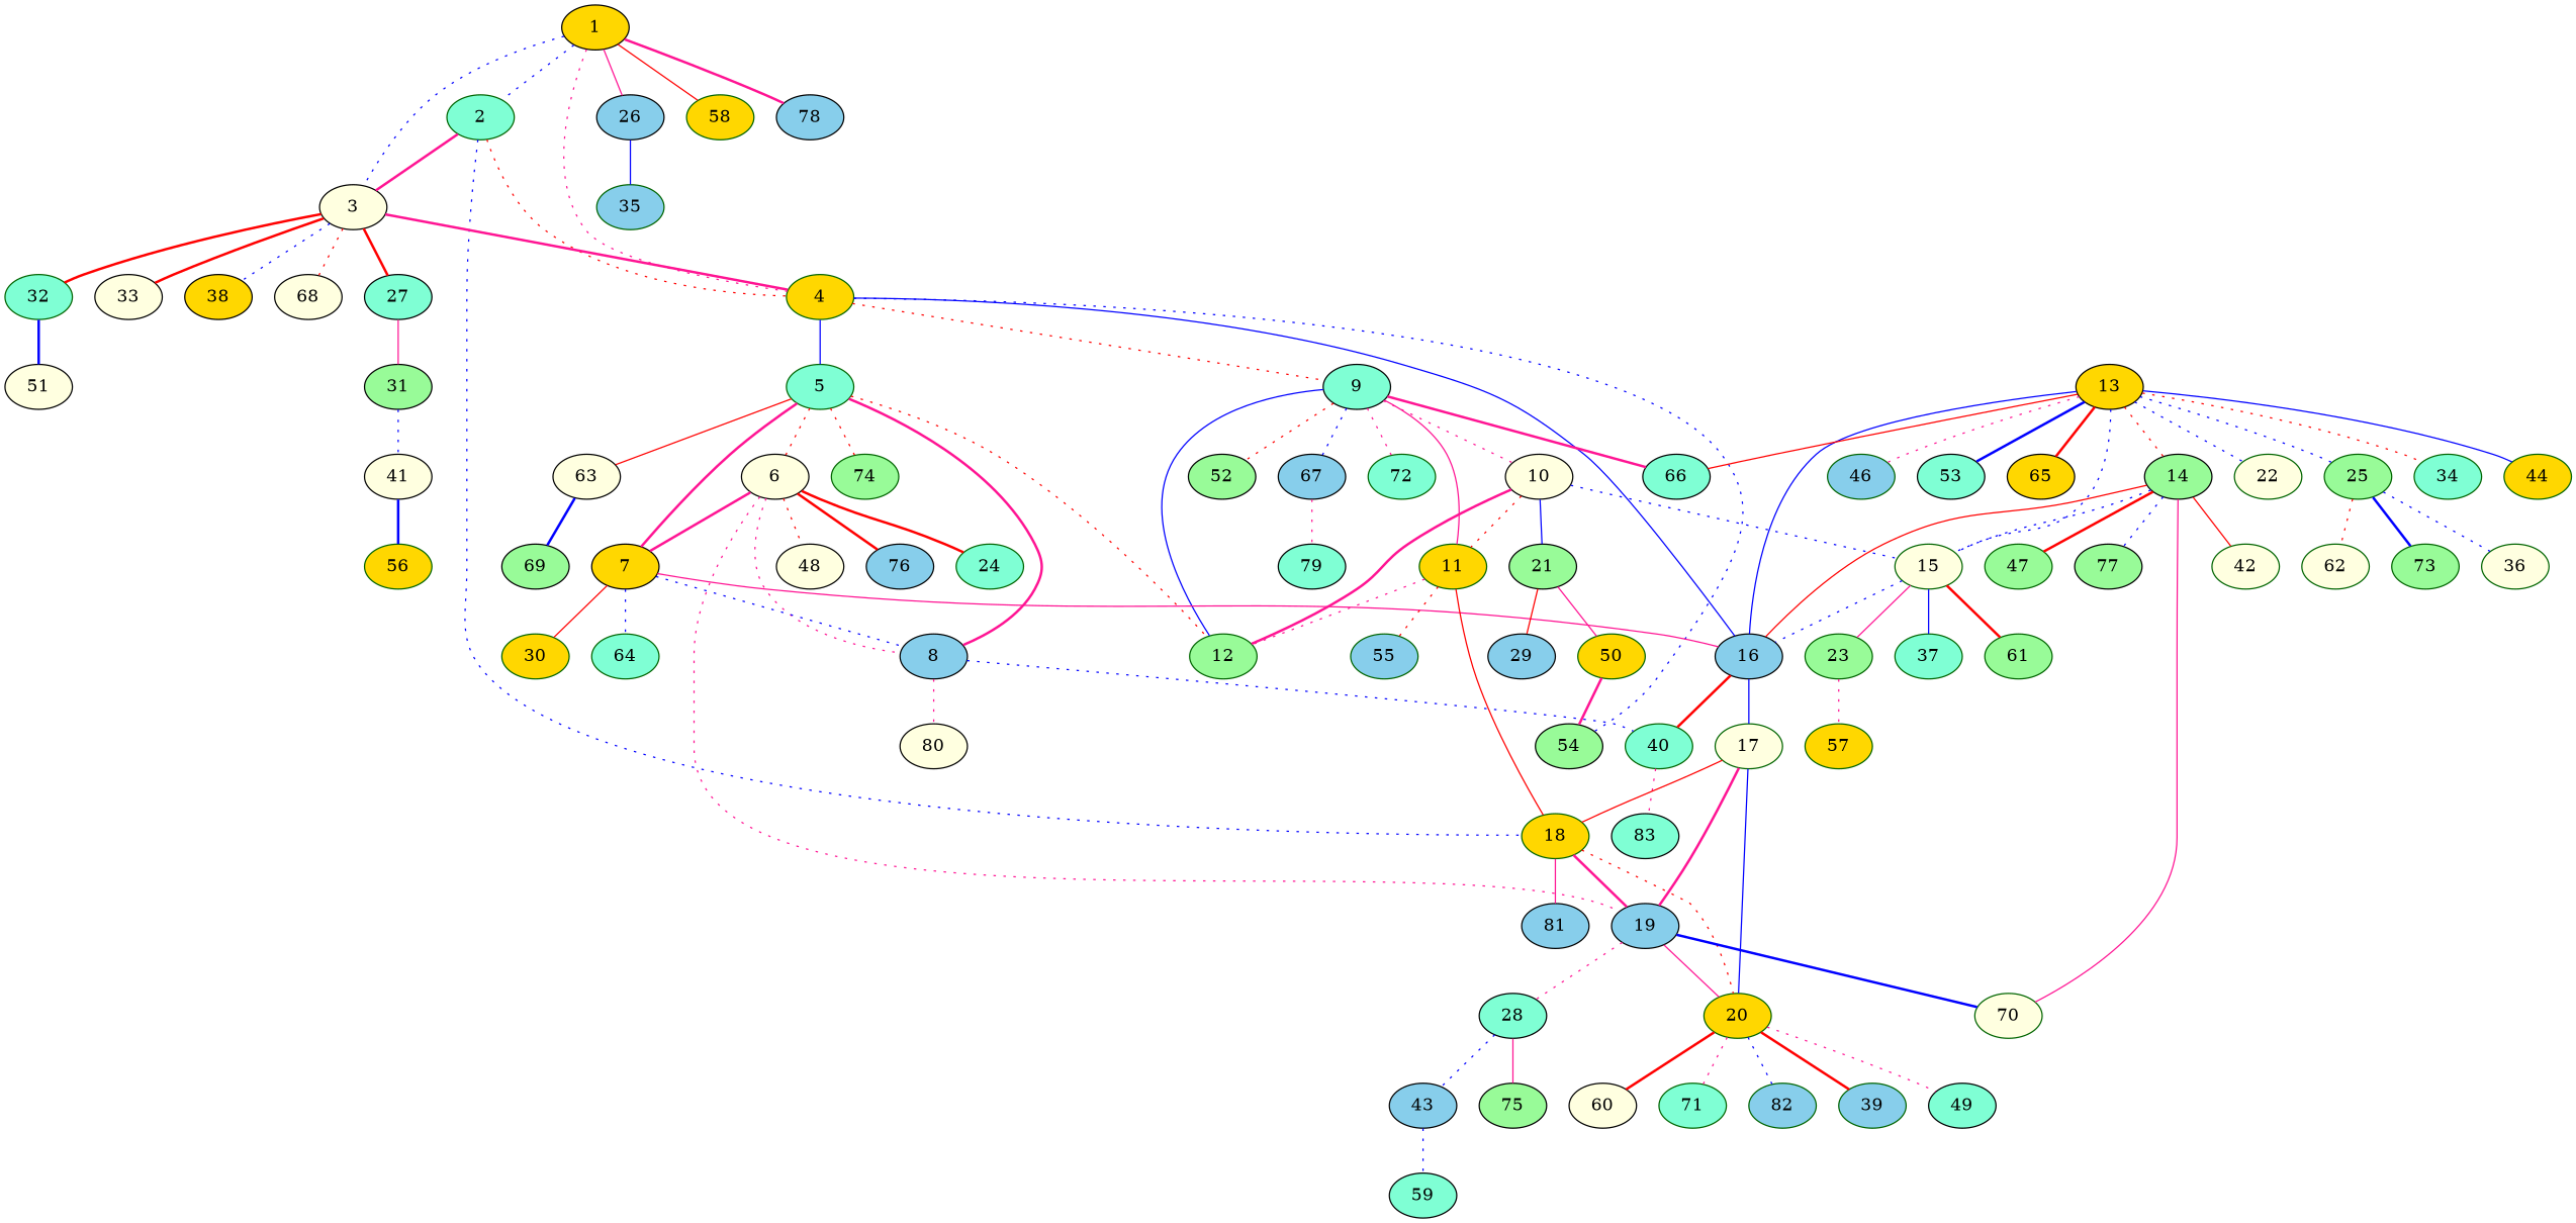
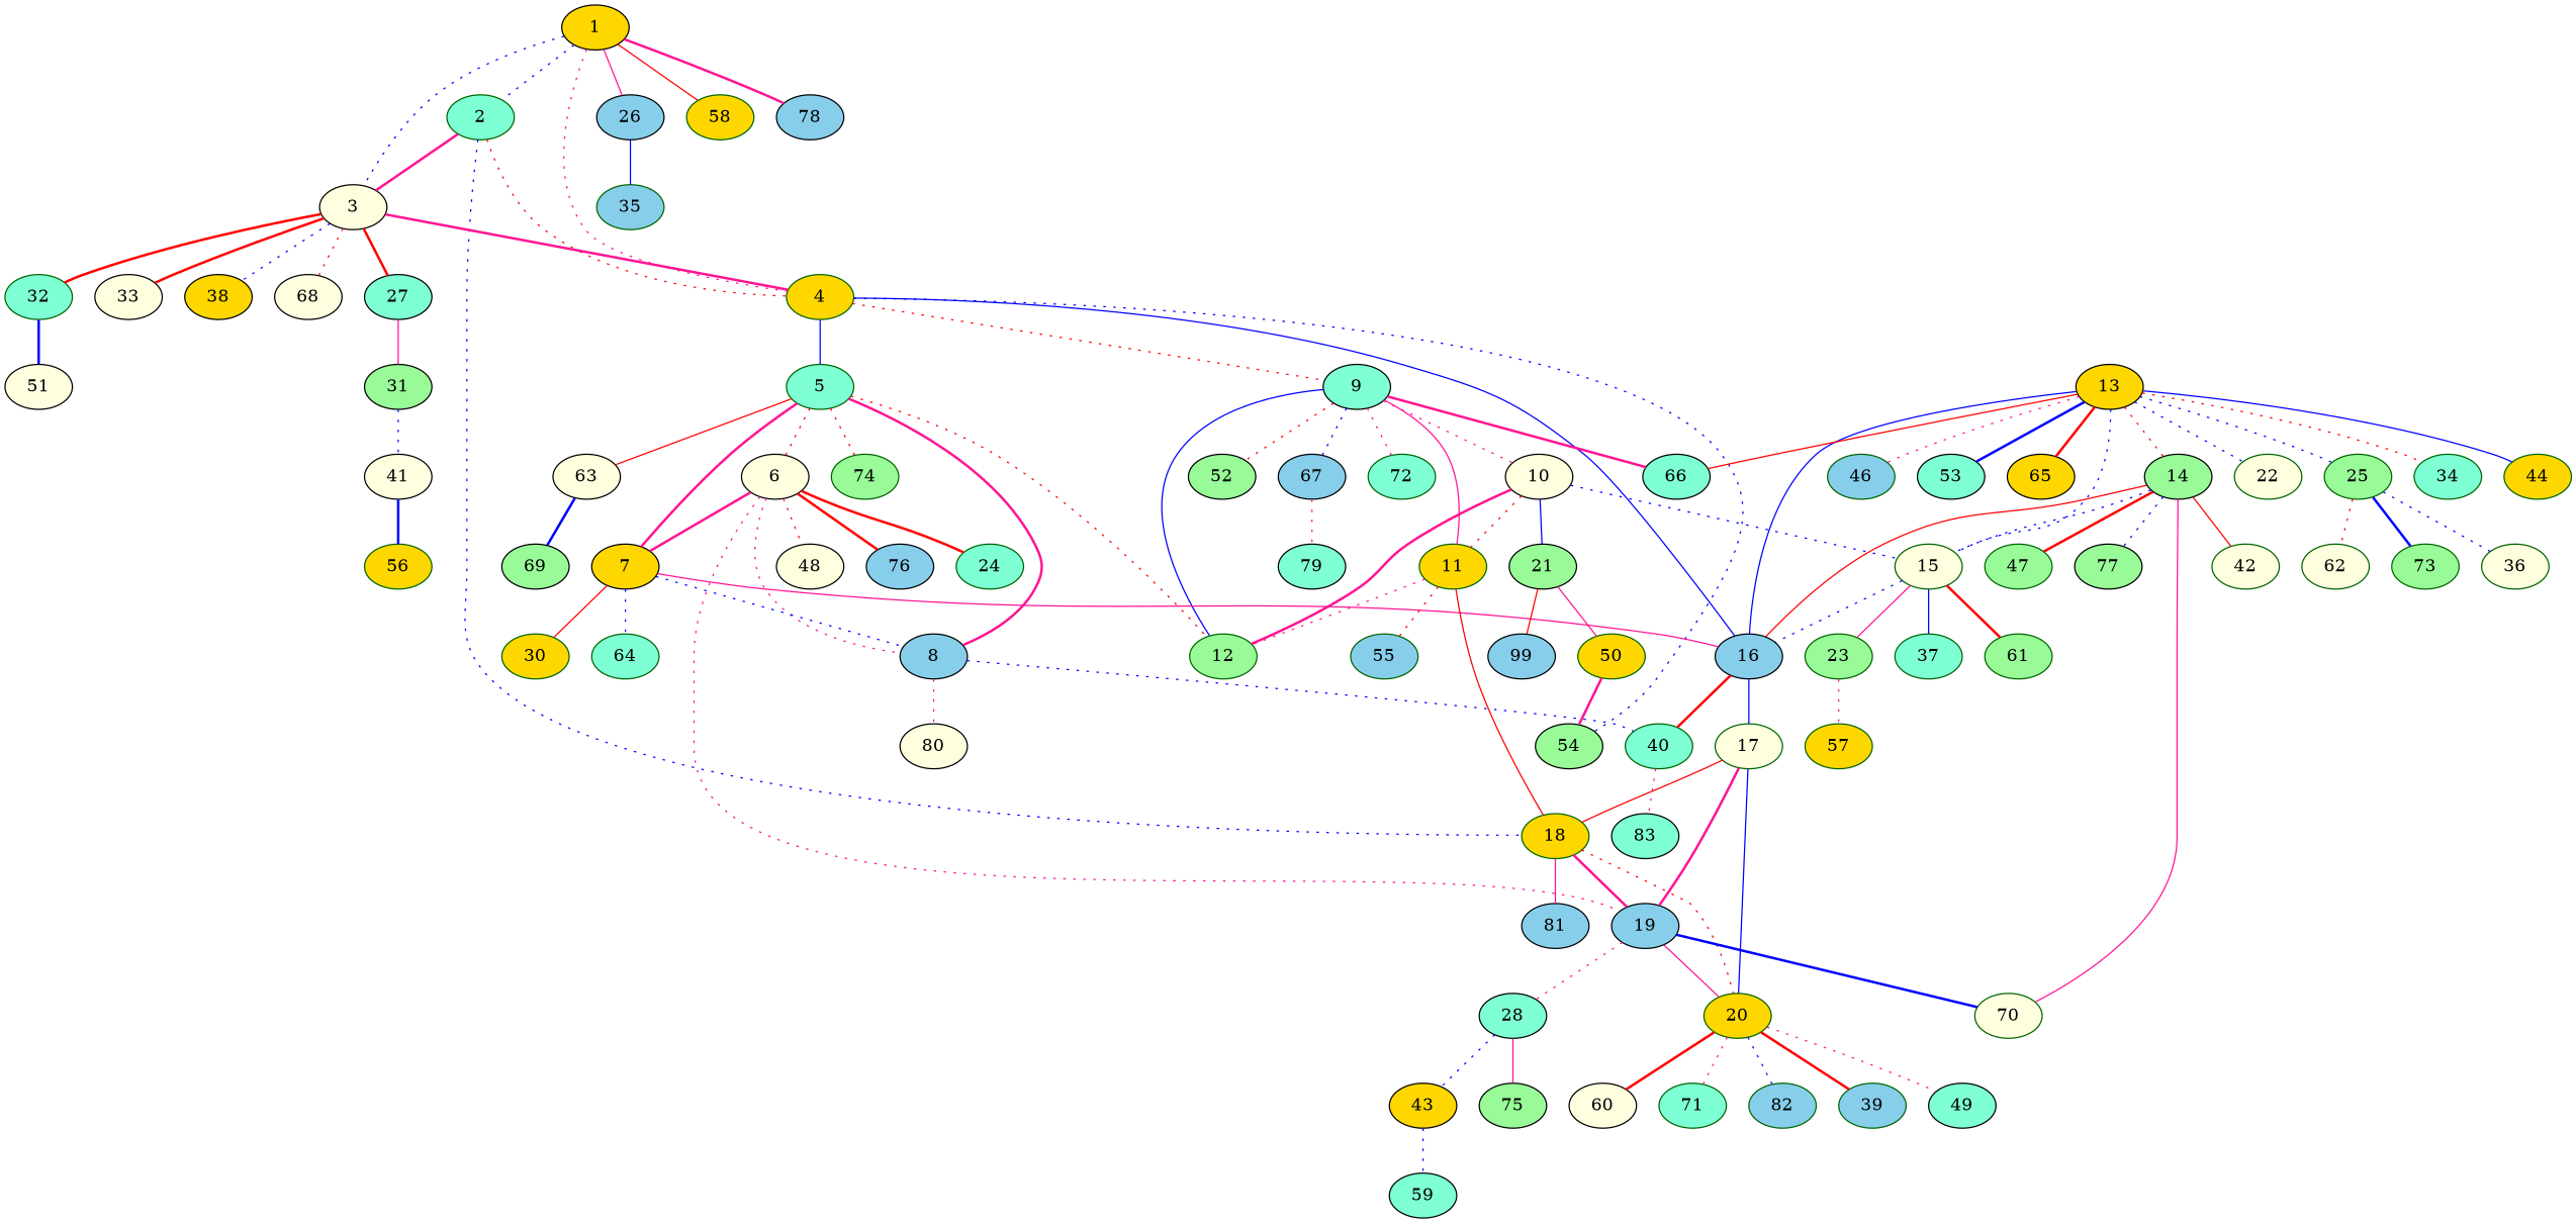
  graph {
    node [color=black fillcolor=aquamarine style=filled]
    edge [color=blue style=dotted]
    1 [fillcolor=gold]
    2 [color=darkgreen]
    3 [fillcolor=lightyellow]
    4 [color=darkgreen fillcolor=gold]
    26 [fillcolor=skyblue]
    58 [color=darkgreen fillcolor=gold]
    78 [fillcolor=skyblue]
    18 [color=darkgreen fillcolor=gold]
    27
    32 [color=darkgreen]
    33 [fillcolor=lightyellow]
    38 [fillcolor=gold]
    68 [fillcolor=lightyellow]
    5 [color=darkgreen]
    9
    16 [fillcolor=skyblue]
    54 [fillcolor=palegreen]
    35 [color=darkgreen fillcolor=skyblue]
    19 [fillcolor=skyblue]
    20 [color=darkgreen fillcolor=gold]
    81 [fillcolor=skyblue]
    31 [fillcolor=palegreen]
    51 [fillcolor=lightyellow]
    6 [fillcolor=lightyellow]
    7 [fillcolor=gold]
    8 [fillcolor=skyblue]
    12 [color=darkgreen fillcolor=palegreen]
    63 [fillcolor=lightyellow]
    74 [color=darkgreen fillcolor=palegreen]
    10 [fillcolor=lightyellow]
    11 [color=darkgreen fillcolor=gold]
    52 [fillcolor=palegreen]
    66
    67 [fillcolor=skyblue]
    72 [color=darkgreen]
    40 [color=darkgreen]
    17 [color=darkgreen fillcolor=lightyellow]
    24 [color=darkgreen]
    48 [fillcolor=lightyellow]
    76 [fillcolor=skyblue]
    30 [color=darkgreen fillcolor=gold]
    64 [color=darkgreen]
    80 [fillcolor=lightyellow]
    69 [fillcolor=palegreen]
    70 [color=darkgreen fillcolor=lightyellow]
    28
    83
    15 [color=darkgreen fillcolor=lightyellow]
    21 [fillcolor=palegreen]
    55 [color=darkgreen fillcolor=skyblue]
    79
    23 [color=darkgreen fillcolor=palegreen]
    37 [color=darkgreen]
    61 [color=darkgreen fillcolor=palegreen]
-   29 [fillcolor=skyblue]
+   29 [fillcolor=skyblue label=99]
    50 [color=darkgreen fillcolor=gold]
    13 [fillcolor=gold]
    14 [fillcolor=palegreen]
    22 [color=darkgreen fillcolor=lightyellow]
    25 [color=darkgreen fillcolor=palegreen]
    34 [color=darkgreen]
    44 [color=darkgreen fillcolor=gold]
    46 [color=darkgreen fillcolor=skyblue]
    53
    65 [fillcolor=gold]
    42 [color=darkgreen fillcolor=lightyellow]
    47 [color=darkgreen fillcolor=palegreen]
    77 [fillcolor=palegreen]
    36 [color=darkgreen fillcolor=lightyellow]
    62 [color=darkgreen fillcolor=lightyellow]
    73 [color=darkgreen fillcolor=palegreen]
    57 [color=darkgreen fillcolor=gold]
    39 [color=darkgreen fillcolor=skyblue]
    49
    60 [fillcolor=lightyellow]
    71 [color=darkgreen]
    82 [color=darkgreen fillcolor=skyblue]
-   43 [fillcolor=skyblue]
+   43 [fillcolor=gold]
    75 [fillcolor=palegreen]
    41 [fillcolor=lightyellow]
    59
    56 [color=darkgreen fillcolor=gold]
    1 -- 2
    1 -- 3
    1 -- 4 [color=deeppink]
    1 -- 26 [color=deeppink style=solid]
    1 -- 58 [color=red style=solid]
    1 -- 78 [color=deeppink style=bold]
    2 -- 3 [color=deeppink style=bold]
    2 -- 4 [color=red]
    2 -- 18
    3 -- 4 [color=deeppink style=bold]
    3 -- 27 [color=red style=bold]
    3 -- 32 [color=red style=bold]
    3 -- 33 [color=red style=bold]
    3 -- 38
    3 -- 68 [color=red]
    4 -- 5 [style=solid]
    4 -- 9 [color=red]
    4 -- 16 [style=solid]
    4 -- 54
    26 -- 35 [style=solid]
    18 -- 19 [color=deeppink style=bold]
    18 -- 20 [color=red]
    18 -- 81 [color=deeppink style=solid]
    27 -- 31 [color=deeppink style=solid]
    32 -- 51 [style=bold]
    5 -- 6 [color=red]
    5 -- 7 [color=deeppink style=bold]
    5 -- 8 [color=deeppink style=bold]
    5 -- 12 [color=red]
    5 -- 63 [color=red style=solid]
    5 -- 74 [color=red]
    9 -- 12 [style=solid]
    9 -- 10 [color=deeppink]
    9 -- 11 [color=deeppink style=solid]
    9 -- 52 [color=red]
    9 -- 66 [color=deeppink style=bold]
    9 -- 67
    9 -- 72 [color=deeppink]
    16 -- 40 [color=red style=bold]
    16 -- 17 [style=solid]
    19 -- 20 [color=deeppink style=solid]
    19 -- 70 [style=bold]
    19 -- 28 [color=deeppink]
    20 -- 39 [color=red style=bold]
    20 -- 49 [color=deeppink]
    20 -- 60 [color=red style=bold]
    20 -- 71 [color=deeppink]
    20 -- 82
    31 -- 41
    6 -- 19 [color=deeppink]
    6 -- 7 [color=deeppink style=bold]
    6 -- 8 [color=deeppink]
    6 -- 24 [color=red style=bold]
    6 -- 48 [color=red]
    6 -- 76 [color=red style=bold]
    7 -- 16 [color=deeppink style=solid]
    7 -- 8
    7 -- 30 [color=red style=solid]
    7 -- 64
    8 -- 40
    8 -- 80 [color=deeppink]
    63 -- 69 [style=bold]
    10 -- 12 [color=deeppink style=bold]
    10 -- 11 [color=red]
    10 -- 15
    10 -- 21 [style=solid]
    11 -- 18 [color=red style=solid]
    11 -- 12 [color=deeppink]
    11 -- 55 [color=red]
    67 -- 79 [color=deeppink]
    40 -- 83 [color=deeppink]
    17 -- 18 [color=red style=solid]
    17 -- 19 [color=deeppink style=bold]
    17 -- 20 [style=solid]
    28 -- 43
    28 -- 75 [color=deeppink style=solid]
    15 -- 16
    15 -- 23 [color=deeppink style=solid]
    15 -- 37 [style=solid]
    15 -- 61 [color=red style=bold]
    21 -- 29 [color=red style=solid]
    21 -- 50 [color=deeppink style=solid]
    23 -- 57 [color=deeppink]
    50 -- 54 [color=deeppink style=bold]
    13 -- 16 [style=solid]
    13 -- 66 [color=red style=solid]
    13 -- 15
    13 -- 14 [color=red]
    13 -- 22
    13 -- 25
    13 -- 34 [color=red]
    13 -- 44 [style=solid]
    13 -- 46 [color=deeppink]
    13 -- 53 [style=bold]
    13 -- 65 [color=red style=bold]
    14 -- 16 [color=red style=solid]
    14 -- 70 [color=deeppink style=solid]
    14 -- 15
    14 -- 42 [color=red style=solid]
    14 -- 47 [color=red style=bold]
    14 -- 77
    25 -- 36
    25 -- 62 [color=red]
    25 -- 73 [style=bold]
    43 -- 59
    41 -- 56 [style=bold]
  }
